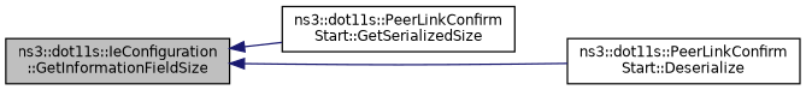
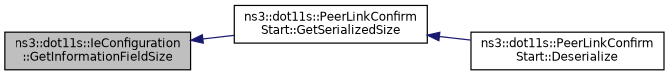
  digraph {
    rankdir=LR
    node [color=black fillcolor=white fontname=Helvetica fontsize=10 shape=record style=filled]
    edge [color=midnightblue dir=back fontname=Helvetica fontsize=10 labelfontname=Helvetica labelfontsize=10 style=solid]
    n1 [fillcolor=grey75 fontcolor=black height=0.2 label="ns3::dot11s::IeConfiguration\l::GetInformationFieldSize" width=0.4]
    n2 [height=0.2 label="ns3::dot11s::PeerLinkConfirm\lStart::GetSerializedSize" width=0.4]
    n3 [height=0.2 label="ns3::dot11s::PeerLinkConfirm\lStart::Deserialize" width=0.4]
    n1 -> n2
-   n1 -> n3
+   n2 -> n3
  }
